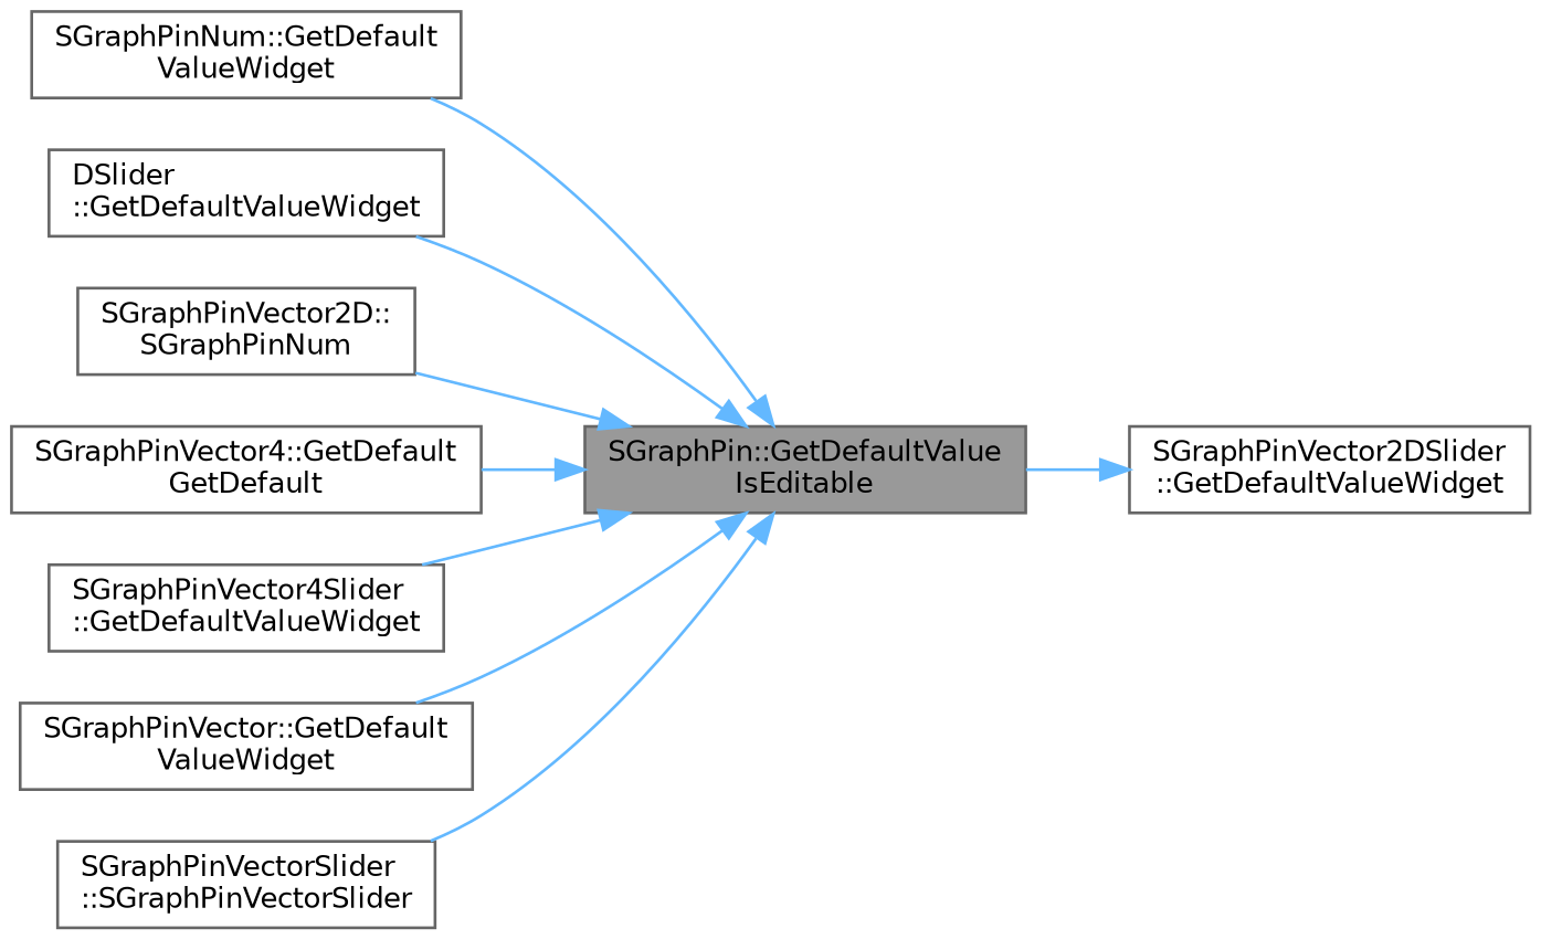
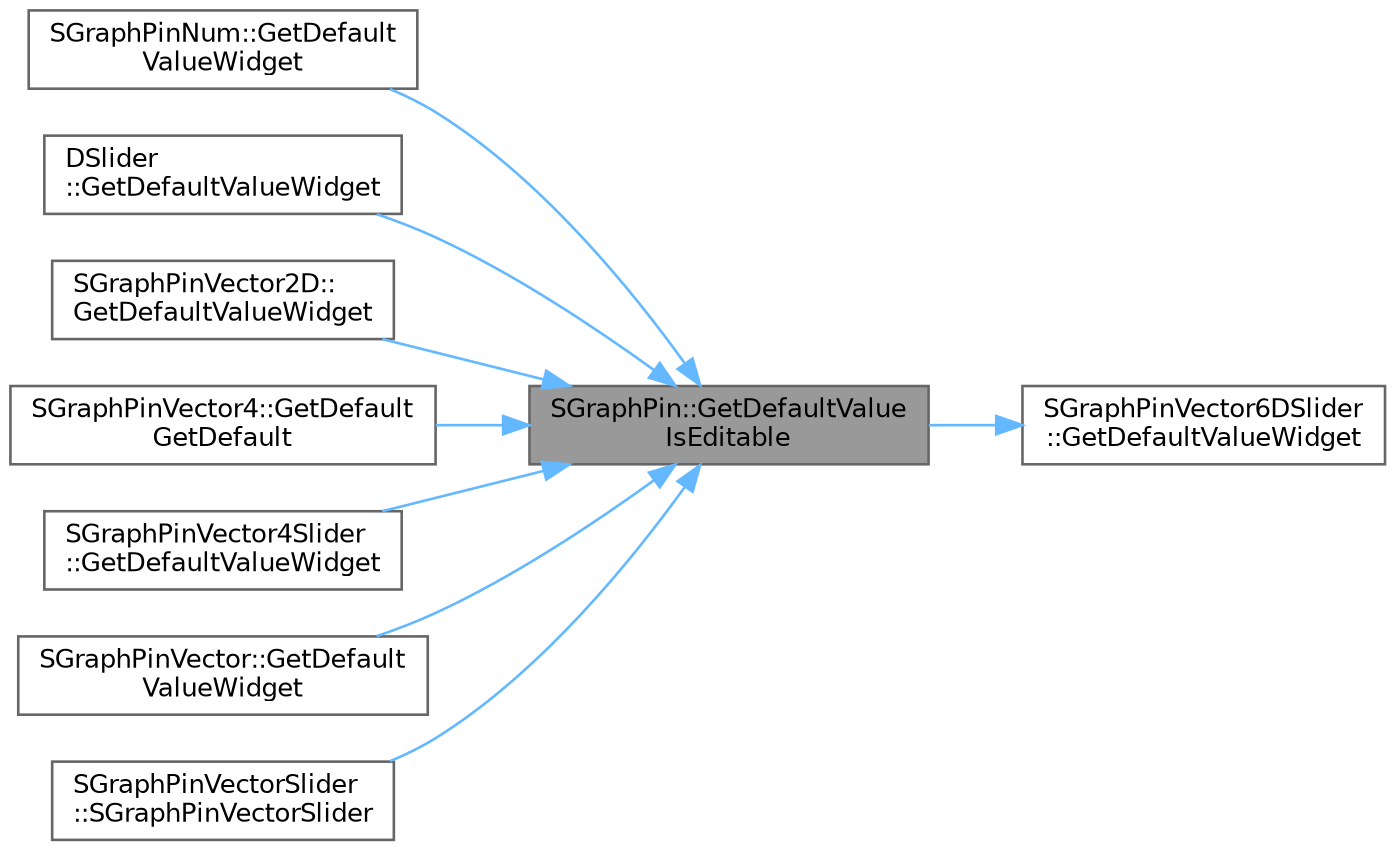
  digraph {
    rankdir=RL
    node [color=grey40 fillcolor=white fontname=Helvetica fontsize=10 shape=box style=filled]
    edge [color=steelblue1 dir=back fontname=Helvetica fontsize=10 labelfontname=Helvetica labelfontsize=10 style=solid]
    n1 [color=gray40 fillcolor=grey60 fontcolor=black height=0.2 label="SGraphPin::GetDefaultValue\lIsEditable" width=0.4]
    n2 [height=0.2 label="SGraphPinNum::GetDefault\lValueWidget" width=0.4]
    n3 [height=0.2 label="DSlider\l::GetDefaultValueWidget" width=0.4]
-   n4 [height=0.2 label="SGraphPinVector2D::\lSGraphPinNum" width=0.4]
+   n4 [height=0.2 label="SGraphPinVector2D::\lGetDefaultValueWidget" width=0.4]
    n5 [height=0.2 label="SGraphPinVector4::GetDefault\lGetDefault" width=0.4]
    n6 [height=0.2 label="SGraphPinVector4Slider\l::GetDefaultValueWidget" width=0.4]
    n7 [height=0.2 label="SGraphPinVector::GetDefault\lValueWidget" width=0.4]
    n8 [height=0.2 label="SGraphPinVectorSlider\l::SGraphPinVectorSlider" width=0.4]
-   n9 [height=0.2 label="SGraphPinVector2DSlider\l::GetDefaultValueWidget" width=0.4]
+   n9 [height=0.2 label="SGraphPinVector6DSlider\l::GetDefaultValueWidget" width=0.4]
    n1 -> n2
    n1 -> n3
    n1 -> n4
    n1 -> n5
    n1 -> n6
    n1 -> n7
    n1 -> n8
    n9 -> n1
  }
